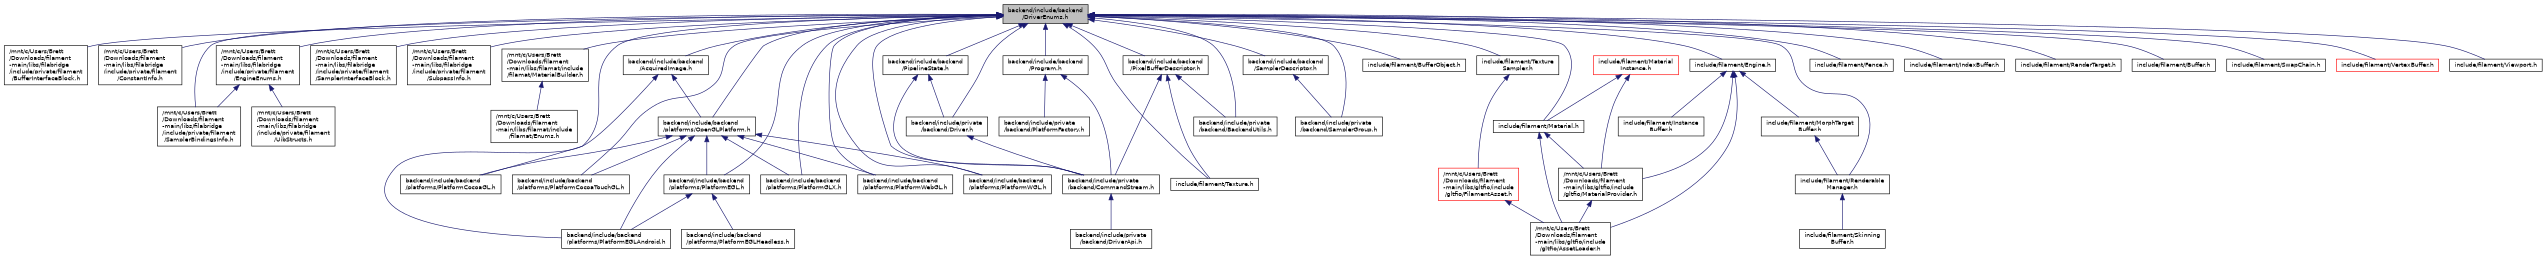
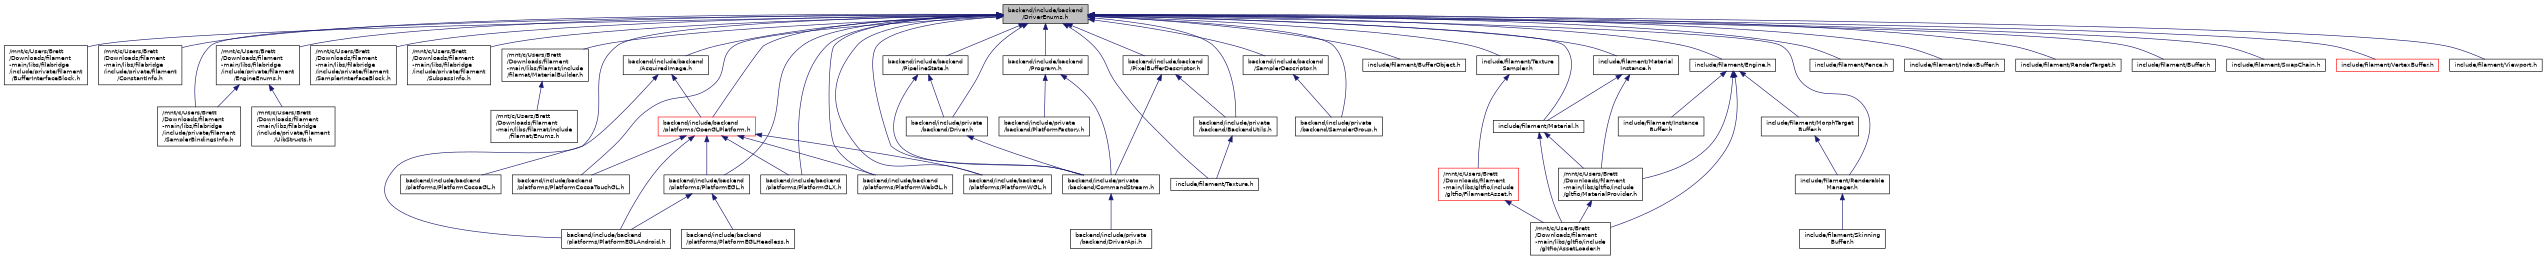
  digraph {
    node [color=black fontname=Helvetica fontsize=10 shape=record]
    edge [color=midnightblue dir=back fontname=Helvetica fontsize=10 labelfontname=Helvetica labelfontsize=10 style=solid]
    n1 [fillcolor=grey75 fontcolor=black height=0.2 label="backend/include/backend\l/DriverEnums.h" style=filled width=0.4]
    n2 [height=0.2 label="/mnt/c/Users/Brett\l/Downloads/filament\l-main/libs/filabridge\l/include/private/filament\l/BufferInterfaceBlock.h" width=0.4]
    n3 [height=0.2 label="/mnt/c/Users/Brett\l/Downloads/filament\l-main/libs/filabridge\l/include/private/filament\l/ConstantInfo.h" width=0.4]
    n4 [height=0.2 label="/mnt/c/Users/Brett\l/Downloads/filament\l-main/libs/filabridge\l/include/private/filament\l/EngineEnums.h" width=0.4]
    n5 [height=0.2 label="/mnt/c/Users/Brett\l/Downloads/filament\l-main/libs/filabridge\l/include/private/filament\l/SamplerBindingsInfo.h" width=0.4]
    n6 [height=0.2 label="/mnt/c/Users/Brett\l/Downloads/filament\l-main/libs/filabridge\l/include/private/filament\l/SamplerInterfaceBlock.h" width=0.4]
    n7 [height=0.2 label="/mnt/c/Users/Brett\l/Downloads/filament\l-main/libs/filabridge\l/include/private/filament\l/SubpassInfo.h" width=0.4]
    n8 [height=0.2 label="/mnt/c/Users/Brett\l/Downloads/filament\l-main/libs/filamat/include\l/filamat/MaterialBuilder.h" width=0.4]
    n9 [height=0.2 label="backend/include/backend\l/AcquiredImage.h" width=0.4]
-   n10 [height=0.2 label="backend/include/backend\l/platforms/OpenGLPlatform.h" width=0.4]
+   n10 [color=red height=0.2 label="backend/include/backend\l/platforms/OpenGLPlatform.h" width=0.4]
    n11 [height=0.2 label="backend/include/backend\l/platforms/PlatformCocoaGL.h" width=0.4]
    n12 [height=0.2 label="backend/include/backend\l/platforms/PlatformCocoaTouchGL.h" width=0.4]
    n13 [height=0.2 label="backend/include/backend\l/platforms/PlatformEGL.h" width=0.4]
    n14 [height=0.2 label="backend/include/backend\l/platforms/PlatformGLX.h" width=0.4]
    n15 [height=0.2 label="backend/include/backend\l/platforms/PlatformWebGL.h" width=0.4]
    n16 [height=0.2 label="backend/include/backend\l/platforms/PlatformWGL.h" width=0.4]
    n17 [height=0.2 label="backend/include/backend\l/PipelineState.h" width=0.4]
    n18 [height=0.2 label="backend/include/private\l/backend/CommandStream.h" width=0.4]
    n19 [height=0.2 label="backend/include/private\l/backend/Driver.h" width=0.4]
    n20 [height=0.2 label="backend/include/backend\l/PixelBufferDescriptor.h" width=0.4]
    n21 [height=0.2 label="backend/include/private\l/backend/BackendUtils.h" width=0.4]
    n22 [height=0.2 label="include/filament/Texture.h" width=0.4]
    n23 [height=0.2 label="backend/include/backend\l/Program.h" width=0.4]
    n24 [height=0.2 label="backend/include/backend\l/SamplerDescriptor.h" width=0.4]
    n25 [height=0.2 label="backend/include/private\l/backend/SamplerGroup.h" width=0.4]
    n26 [height=0.2 label="include/filament/BufferObject.h" width=0.4]
    n27 [height=0.2 label="include/filament/Engine.h" width=0.4]
    n28 [height=0.2 label="include/filament/Renderable\lManager.h" width=0.4]
    n29 [height=0.2 label="include/filament/Fence.h" width=0.4]
    n30 [height=0.2 label="include/filament/IndexBuffer.h" width=0.4]
    n31 [height=0.2 label="include/filament/Material.h" width=0.4]
-   n32 [color=red height=0.2 label="include/filament/Material\lInstance.h" width=0.4]
+   n32 [height=0.2 label="include/filament/Material\lInstance.h" width=0.4]
    n33 [height=0.2 label="include/filament/RenderTarget.h" width=0.4]
    n34 [height=0.2 label="include/filament/Buffer.h" width=0.4]
    n35 [height=0.2 label="include/filament/SwapChain.h" width=0.4]
    n36 [height=0.2 label="include/filament/Texture\lSampler.h" width=0.4]
    n37 [color=red height=0.2 label="include/filament/VertexBuffer.h" width=0.4]
    n38 [height=0.2 label="include/filament/Viewport.h" width=0.4]
    n39 [height=0.2 label="/mnt/c/Users/Brett\l/Downloads/filament\l-main/libs/filabridge\l/include/private/filament\l/UibStructs.h" width=0.4]
    n40 [height=0.2 label="/mnt/c/Users/Brett\l/Downloads/filament\l-main/libs/filamat/include\l/filamat/Enums.h" width=0.4]
    n41 [height=0.2 label="backend/include/backend\l/platforms/PlatformEGLAndroid.h" width=0.4]
    n42 [height=0.2 label="backend/include/backend\l/platforms/PlatformEGLHeadless.h" width=0.4]
    n43 [height=0.2 label="backend/include/private\l/backend/DriverApi.h" width=0.4]
    n44 [height=0.2 label="backend/include/private\l/backend/PlatformFactory.h" width=0.4]
    n45 [height=0.2 label="/mnt/c/Users/Brett\l/Downloads/filament\l-main/libs/gltfio/include\l/gltfio/AssetLoader.h" width=0.4]
    n46 [height=0.2 label="/mnt/c/Users/Brett\l/Downloads/filament\l-main/libs/gltfio/include\l/gltfio/MaterialProvider.h" width=0.4]
    n47 [height=0.2 label="include/filament/Instance\lBuffer.h" width=0.4]
    n48 [height=0.2 label="include/filament/MorphTarget\lBuffer.h" width=0.4]
    n49 [height=0.2 label="include/filament/Skinning\lBuffer.h" width=0.4]
    n50 [color=red height=0.2 label="/mnt/c/Users/Brett\l/Downloads/filament\l-main/libs/gltfio/include\l/gltfio/FilamentAsset.h" width=0.4]
    n1 -> n2
    n1 -> n3
    n1 -> n4
    n1 -> n5
    n1 -> n6
    n1 -> n7
    n1 -> n8
    n1 -> n9
    n1 -> n10
    n1 -> n11
    n1 -> n12
    n1 -> n13
    n1 -> n14
    n1 -> n15
    n1 -> n16
    n1 -> n17
    n1 -> n18
    n1 -> n19
    n1 -> n20
    n1 -> n21
    n1 -> n22
    n1 -> n23
    n1 -> n24
    n1 -> n25
    n1 -> n26
    n1 -> n27
    n1 -> n28
    n1 -> n29
    n1 -> n30
    n1 -> n31
+   n1 -> n32
    n1 -> n33
    n1 -> n34
    n1 -> n35
    n1 -> n36
    n1 -> n37
    n1 -> n38
    n4 -> n5
    n4 -> n39
    n8 -> n40
    n9 -> n10
    n9 -> n41
-   n10 -> n11
    n10 -> n12
    n10 -> n13
    n10 -> n14
    n10 -> n15
    n10 -> n16
    n10 -> n41
    n13 -> n41
    n13 -> n42
    n17 -> n18
    n17 -> n19
    n18 -> n43
    n19 -> n18
    n20 -> n18
    n20 -> n21
-   n20 -> n22
+   n21 -> n22
    n23 -> n18
    n23 -> n44
    n24 -> n25
    n27 -> n45
    n27 -> n46
    n27 -> n47
    n27 -> n48
    n28 -> n49
    n31 -> n45
    n31 -> n46
    n32 -> n31
    n32 -> n46
    n36 -> n50
    n46 -> n45
    n48 -> n28
    n50 -> n45
  }
